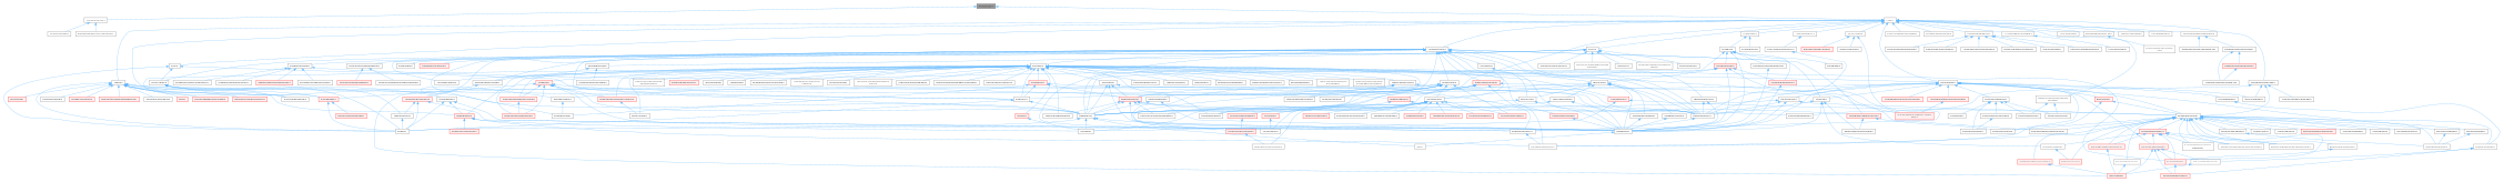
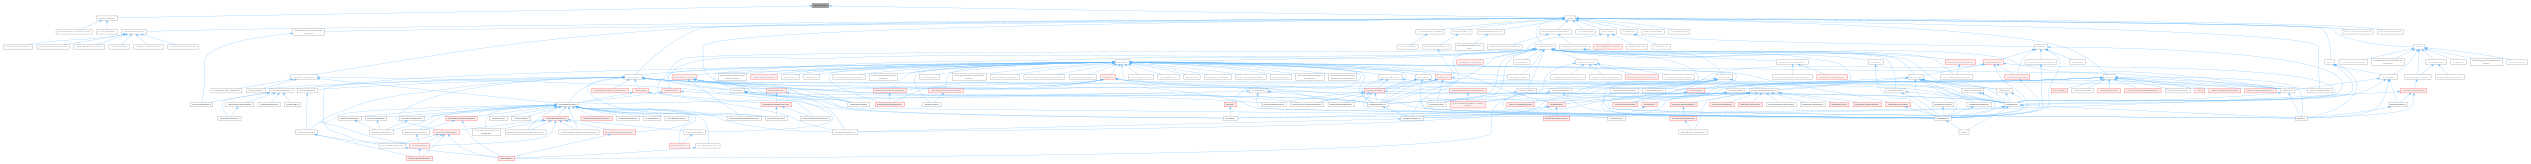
  digraph {
    fontname="Comic Neue"
    node [color=grey40 fillcolor=white fontname="Comic Neue" fontsize=10 shape=box style=filled]
    edge [color=steelblue1 dir=back fontname="Comic Neue" fontsize=10 labelfontname=Helvetica labelfontsize=10 style=solid]
    n1 [color=gray40 fillcolor=grey60 fontcolor=black height=0.2 label="MpscQueue.h" width=0.4]
    n2 [height=0.2 label="SoundGenerator.h" width=0.4]
    n3 [height=0.2 label="Ticker.h" width=0.4]
    n4 [height=0.2 label="PixelStreamingAudioComponent.h" width=0.4]
    n5 [height=0.2 label="SoundGenerator.h" width=0.4]
    n6 [height=0.2 label="AssetEditorSubsystem.h" width=0.4]
    n7 [height=0.2 label="Async.h" width=0.4]
    n8 [height=0.2 label="AsyncLoadingFlushContext.h" width=0.4]
    n9 [height=0.2 label="BackgroundableTicker.h" width=0.4]
    n10 [height=0.2 label="CommonButtonBase.h" width=0.4]
    n11 [height=0.2 label="CommonUIActionRouterBase.h" width=0.4]
    n12 [height=0.2 label="Core.h" width=0.4]
    n13 [height=0.2 label="CoreSharedPCH.h" width=0.4]
    n14 [height=0.2 label="CurveSequence.h" width=0.4]
    n15 [height=0.2 label="TabManager.h" width=0.4]
    n16 [height=0.2 label="Engine.h" width=0.4]
    n17 [height=0.2 label="MallocLeakReporter.h" width=0.4]
    n18 [height=0.2 label="HLODRuntimeSubsystem.h" width=0.4]
    n19 [height=0.2 label="IoDispatcherFilesystemStats.h" width=0.4]
    n20 [height=0.2 label="ODSCManager.h" width=0.4]
    n21 [height=0.2 label="PropertyPermissionList.h" width=0.4]
    n22 [height=0.2 label="SLinkedBox.h" width=0.4]
    n23 [height=0.2 label="Text3DComponent.h" width=0.4]
    n24 [height=0.2 label="UIActionBinding.h" width=0.4]
    n25 [height=0.2 label="VisualLogger.h" width=0.4]
    n26 [height=0.2 label="WaveformAudioSamplesData\lProvider.h" width=0.4]
    n27 [height=0.2 label="AssetEditorToolkit.h" width=0.4]
    n28 [height=0.2 label="GameModeInfoCustomizer.h" width=0.4]
-   n29 [height=0.2 label="MiniCurveEditor.h" width=0.4]
+   n29 [height=0.2 label="SGraphNodeK.h" width=0.4]
    n30 [height=0.2 label="SubTrackEditorBase.h" width=0.4]
    n31 [height=0.2 label="AssetDataTagMapSerialization\lDetails.h" width=0.4]
    n32 [height=0.2 label="CoreUObject.h" width=0.4]
    n33 [height=0.2 label="CoroParallelFor.h" width=0.4]
    n34 [height=0.2 label="DynamicMeshSculptTool.h" width=0.4]
    n35 [height=0.2 label="IPlatformFileManagedStorage\lWrapper.h" width=0.4]
    n36 [height=0.2 label="RemoteExecutor.h" width=0.4]
    n37 [height=0.2 label="RemoteObjectTransfer.h" width=0.4]
    n38 [height=0.2 label="UtilsAsync.h" width=0.4]
    n39 [height=0.2 label="CommonBoundActionBar.h" width=0.4]
    n40 [height=0.2 label="CommonBoundActionButton.h" width=0.4]
    n41 [height=0.2 label="CommonButtonGroupBase.h" width=0.4]
    n42 [height=0.2 label="CommonRotator.h" width=0.4]
    n43 [height=0.2 label="CommonUIEditorSettings.h" width=0.4]
    n44 [height=0.2 label="SCommonButtonTableRow.h" width=0.4]
    n45 [height=0.2 label="Engine.h" width=0.4]
    n46 [height=0.2 label="SlateBasics.h" width=0.4]
    n47 [height=0.2 label="CoreUObjectSharedPCH.h" width=0.4]
    n48 [height=0.2 label="SlateCore.h" width=0.4]
    n49 [height=0.2 label="SlateSharedPCH.h" width=0.4]
    n50 [color=red fillcolor="#FFF0F0" height=0.2 label="AssetEditorViewportLayout.h" width=0.4]
    n51 [color=red fillcolor="#FFF0F0" height=0.2 label="EditorViewportClient.h" width=0.4]
    n52 [height=0.2 label="SCommonAnimatedSwitcher.h" width=0.4]
    n53 [height=0.2 label="SDesignSurface.h" width=0.4]
    n54 [height=0.2 label="SDesignerView.h" width=0.4]
    n55 [height=0.2 label="SDockTab.h" width=0.4]
    n56 [height=0.2 label="SErrorHint.h" width=0.4]
    n57 [height=0.2 label="SErrorText.h" width=0.4]
-   n58 [height=0.2 label="SGraphNode.h" width=0.4]
+   n58 [height=0.2 label="PropertyEditorPermission.h" width=0.4]
    n59 [height=0.2 label="SGraphPanel.h" width=0.4]
    n60 [height=0.2 label="SExpandableArea.h" width=0.4]
    n61 [height=0.2 label="SNodePanel.h" width=0.4]
    n62 [height=0.2 label="SSpinningImage.h" width=0.4]
    n63 [height=0.2 label="STabDrawer.h" width=0.4]
    n64 [height=0.2 label="SThrobber.h" width=0.4]
    n65 [height=0.2 label="SViewportToolBar.h" width=0.4]
    n66 [height=0.2 label="SWindow.h" width=0.4]
    n67 [height=0.2 label="SWindowTitleBar.h" width=0.4]
    n68 [color=red fillcolor="#FFF0F0" height=0.2 label="TrackEditorThumbnail.h" width=0.4]
    n69 [height=0.2 label="BaseAssetToolkit.h" width=0.4]
    n70 [color=red fillcolor="#FFF0F0" height=0.2 label="WorkflowTabManager.h" width=0.4]
    n71 [height=0.2 label="SlateExtras.h" width=0.4]
    n72 [height=0.2 label="ApplicationMode.h" width=0.4]
    n73 [height=0.2 label="AudioAnalyzerRack.h" width=0.4]
    n74 [color=red fillcolor="#FFF0F0" height=0.2 label="BaseToolkit.h" width=0.4]
    n75 [color=red fillcolor="#FFF0F0" height=0.2 label="GlobalEditorCommonCommands.h" width=0.4]
    n76 [height=0.2 label="LayoutExtender.h" width=0.4]
    n77 [height=0.2 label="LayoutService.h" width=0.4]
    n78 [color=red fillcolor="#FFF0F0" height=0.2 label="UnrealEdViewportToolbarContext.h" width=0.4]
    n79 [height=0.2 label="EngineSharedPCH.h" width=0.4]
    n80 [color=red fillcolor="#FFF0F0" height=0.2 label="EditorEngine.h" width=0.4]
    n81 [color=red fillcolor="#FFF0F0" height=0.2 label="GameEngine.h" width=0.4]
    n82 [height=0.2 label="AudioDebugDraw.h" width=0.4]
    n83 [color=red fillcolor="#FFF0F0" height=0.2 label="ChangeTransactor.h" width=0.4]
    n84 [color=red fillcolor="#FFF0F0" height=0.2 label="LevelSequenceBindingReference.h" width=0.4]
    n85 [height=0.2 label="MediaIOAudioDebug.h" width=0.4]
    n86 [color=red fillcolor="#FFF0F0" height=0.2 label="Base.h" width=0.4]
    n87 [color=red fillcolor="#FFF0F0" height=0.2 label="SceneViewExtensionContext.h" width=0.4]
    n88 [color=red fillcolor="#FFF0F0" height=0.2 label="StaticMeshSceneProxyDesc.h" width=0.4]
    n89 [height=0.2 label="UnrealEngine.h" width=0.4]
    n90 [color=red fillcolor="#FFF0F0" height=0.2 label="VoiceConfig.h" width=0.4]
    n91 [height=0.2 label="HLODSubsystem.h" width=0.4]
    n92 [height=0.2 label="IoDispatcherFilesystemStats.cpp" width=0.4]
    n93 [height=0.2 label="PlatformIoDispatcherStats.h" width=0.4]
    n94 [height=0.2 label="PropertyEditorPermission\lList.h" width=0.4]
    n95 [height=0.2 label="MultiBox.h" width=0.4]
    n96 [height=0.2 label="SLinkedBox.cpp" width=0.4]
    n97 [height=0.2 label="AbilitySystemLog.h" width=0.4]
    n98 [color=red fillcolor="#FFF0F0" height=0.2 label="EnvQueryDebugHelpers.h" width=0.4]
    n99 [height=0.2 label="AudioOscilloscope.h" width=0.4]
    n100 [height=0.2 label="AudioVectorscope.h" width=0.4]
    n101 [height=0.2 label="AnimationEditorViewportClient.h" width=0.4]
    n102 [height=0.2 label="AudioEditorModule.h" width=0.4]
    n103 [color=red fillcolor="#FFF0F0" height=0.2 label="BlueprintEditor.h" width=0.4]
    n104 [height=0.2 label="BlueprintEditorModule.h" width=0.4]
    n105 [height=0.2 label="BlueprintEditorSharedTab\lFactories.h" width=0.4]
    n106 [height=0.2 label="FindInGraph.h" width=0.4]
    n107 [height=0.2 label="FractureEditor.h" width=0.4]
    n108 [height=0.2 label="ISoundClassEditor.h" width=0.4]
    n109 [height=0.2 label="ISoundCueEditor.h" width=0.4]
    n110 [height=0.2 label="ISoundSubmixEditor.h" width=0.4]
    n111 [color=red fillcolor="#FFF0F0" height=0.2 label="PersonaModule.h" width=0.4]
    n112 [height=0.2 label="RigVMCompilerResultsTabSummoner.h" width=0.4]
    n113 [height=0.2 label="RigVMEditorModule.h" width=0.4]
    n114 [height=0.2 label="RigVMFindReferencesTabSummoner.h" width=0.4]
    n115 [color=red fillcolor="#FFF0F0" height=0.2 label="SequencerEditorViewModel.h" width=0.4]
    n116 [height=0.2 label="SimpleAssetEditor.h" width=0.4]
    n117 [height=0.2 label="UAssetEditor.h" width=0.4]
    n118 [height=0.2 label="UMGEditorModule.h" width=0.4]
    n119 [height=0.2 label="UnrealEdSharedPCH.h" width=0.4]
    n120 [color=red fillcolor="#FFF0F0" height=0.2 label="WorkflowCentricApplication.h" width=0.4]
    n121 [color=red fillcolor="#FFF0F0" height=0.2 label="WorkflowTabFactory.h" width=0.4]
    n122 [color=red fillcolor="#FFF0F0" height=0.2 label="WorkflowUObjectDocuments.h" width=0.4]
    n123 [color=red fillcolor="#FFF0F0" height=0.2 label="BlueprintEditorModes.h" width=0.4]
    n124 [color=red fillcolor="#FFF0F0" height=0.2 label="RigVMEditor.h" width=0.4]
    n125 [height=0.2 label="SPersonaToolBox.h" width=0.4]
    n126 [height=0.2 label="RigVMNewEditorMode.h" width=0.4]
    n127 [height=0.2 label="EngineMinimal.h" width=0.4]
    n128 [height=0.2 label="UObjectMigrationContext.h" width=0.4]
    n129 [color=red fillcolor="#FFF0F0" height=0.2 label="CollisionQueryParams.h" width=0.4]
    n130 [height=0.2 label="Slate.h" width=0.4]
    n131 [height=0.2 label="UnrealEd.h" width=0.4]
-   n132 [height=0.2 label="EditorViewportTabContent.h" width=0.4]
+   n132 [height=0.2 label="SSkinWeightProfileImport.h" width=0.4]
    n133 [color=red fillcolor="#FFF0F0" height=0.2 label="SEditorViewport.h" width=0.4]
    n134 [height=0.2 label="SSkeletonWidget.h" width=0.4]
    n135 [height=0.2 label="CommonActivatableWidgetContainer.h" width=0.4]
    n136 [color=red fillcolor="#FFF0F0" height=0.2 label="CommonAnimatedSwitcher.h" width=0.4]
    n137 [height=0.2 label="SPopUpErrorText.h" width=0.4]
    n138 [height=0.2 label="SSuggestionTextBox.h" width=0.4]
    n139 [height=0.2 label="STextEntryPopup.h" width=0.4]
    n140 [height=0.2 label="DataflowGraphEditor.h" width=0.4]
    n141 [height=0.2 label="DataflowSCommentNode.h" width=0.4]
    n142 [color=red fillcolor="#FFF0F0" height=0.2 label="DataflowSNode.h" width=0.4]
    n143 [color=red fillcolor="#FFF0F0" height=0.2 label="DataflowSNodeFactories.h" width=0.4]
    n144 [color=red fillcolor="#FFF0F0" height=0.2 label="SGraphNodeDefault.h" width=0.4]
    n145 [color=red fillcolor="#FFF0F0" height=0.2 label="SGraphNodeK2Base.h" width=0.4]
    n146 [color=red fillcolor="#FFF0F0" height=0.2 label="SGraphNodeResizable.h" width=0.4]
    n147 [color=red fillcolor="#FFF0F0" height=0.2 label="SGraphPin.h" width=0.4]
    n148 [color=red fillcolor="#FFF0F0" height=0.2 label="SRigVMGraphNode.h" width=0.4]
    n149 [height=0.2 label="SoundSubmixGraphNode.h" width=0.4]
    n150 [color=red fillcolor="#FFF0F0" height=0.2 label="SGraphNodeComment.h" width=0.4]
    n151 [height=0.2 label="KismetNodeInfoContext.h" width=0.4]
    n152 [height=0.2 label="SCommentBubble.h" width=0.4]
    n153 [color=red fillcolor="#FFF0F0" height=0.2 label="SCommonEditorViewportToolbar\lBase.h" width=0.4]
    n154 [color=red fillcolor="#FFF0F0" height=0.2 label="SEditorViewportToolBarMenu.h" width=0.4]
    n155 [height=0.2 label="STransformViewportToolbar.h" width=0.4]
    n156 [height=0.2 label="SViewportToolBarComboMenu.h" width=0.4]
    n157 [height=0.2 label="SViewportToolBarIconMenu.h" width=0.4]
    n158 [height=0.2 label="AnimationEditorUtils.h" width=0.4]
    n159 [color=red fillcolor="#FFF0F0" height=0.2 label="Dialogs.h" width=0.4]
    n160 [height=0.2 label="DlgPickAssetPath.h" width=0.4]
    n161 [height=0.2 label="DlgPickPath.h" width=0.4]
    n162 [height=0.2 label="FeedbackContextEditor.h" width=0.4]
    n163 [height=0.2 label="IPIEPreviewDeviceModule.h" width=0.4]
    n164 [color=red fillcolor="#FFF0F0" height=0.2 label="IPixelStreaming2InputHandler.h" width=0.4]
    n165 [height=0.2 label="InputHandler.h" width=0.4]
    n166 [color=red fillcolor="#FFF0F0" height=0.2 label="IPixelStreamingInputHandler.h" width=0.4]
    n167 [color=red fillcolor="#FFF0F0" height=0.2 label="IPixelStreamingStreamer.h" width=0.4]
    n168 [height=0.2 label="IWidgetReflector.h" width=0.4]
    n169 [height=0.2 label="MenuStack.h" width=0.4]
    n170 [color=red fillcolor="#FFF0F0" height=0.2 label="SlateApplication.h" width=0.4]
    n171 [height=0.2 label="SRigVMBulkEditDialog.h" width=0.4]
    n172 [color=red fillcolor="#FFF0F0" height=0.2 label="NotificationManager.h" width=0.4]
    n173 [height=0.2 label="PixelStreamingVideoInput\lBackBuffer.h" width=0.4]
    n174 [height=0.2 label="PixelStreamingVideoInput\lBackBufferComposited.h" width=0.4]
    n175 [height=0.2 label="PixelStreamingVideoInput\lRenderTarget.h" width=0.4]
    n176 [color=red fillcolor="#FFF0F0" height=0.2 label="PropertyEditorModule.h" width=0.4]
    n177 [height=0.2 label="SBlueprintDiff.h" width=0.4]
    n178 [height=0.2 label="SDetailsDiff.h" width=0.4]
    n179 [height=0.2 label="SFilterExpressionHelpDialog.h" width=0.4]
    n180 [height=0.2 label="SSkinWeightProfileImport\lOptions.h" width=0.4]
    n181 [color=red fillcolor="#FFF0F0" height=0.2 label="SViewport.h" width=0.4]
    n182 [height=0.2 label="SVirtualWindow.h" width=0.4]
    n183 [height=0.2 label="SWorldPartitionBuildNavigation\lDialog.h" width=0.4]
    n184 [height=0.2 label="SlateWindowHelper.h" width=0.4]
    n185 [color=red fillcolor="#FFF0F0" height=0.2 label="UnrealEdMisc.h" width=0.4]
    n186 [height=0.2 label="VideoProducerBackBuffer.h" width=0.4]
    n187 [height=0.2 label="VideoProducerBackBufferComposited.h" width=0.4]
    n188 [height=0.2 label="VideoProducerViewport.h" width=0.4]
    n189 [color=red fillcolor="#FFF0F0" height=0.2 label="WidgetPath.h" width=0.4]
    n190 [color=red fillcolor="#FFF0F0" height=0.2 label="BookMarkTypeActions.h" width=0.4]
    n191 [color=red fillcolor="#FFF0F0" height=0.2 label="DisplayClusterObjectRef.h" width=0.4]
    n192 [height=0.2 label="AudioMeter.h" width=0.4]
    n193 [height=0.2 label="AudioSpectrogram.h" width=0.4]
    n194 [height=0.2 label="AudioSpectrumAnalyzer.h" width=0.4]
    n195 [color=red fillcolor="#FFF0F0" height=0.2 label="PlatformIoDispatcherBase.h" width=0.4]
    n196 [height=0.2 label="PlatformIoDispatcherStats.cpp" width=0.4]
    n197 [color=red fillcolor="#FFF0F0" height=0.2 label="MultiBoxBuilder.h" width=0.4]
    n198 [color=red fillcolor="#FFF0F0" height=0.2 label="SToolBarButtonBlock.h" width=0.4]
    n199 [height=0.2 label="SToolBarComboButtonBlock.h" width=0.4]
    n200 [height=0.2 label="BackBuffer.h" width=0.4]
    n1 -> n2
    n1 -> n3
    n2 -> n4
    n2 -> n5
    n3 -> n6
    n3 -> n7
    n3 -> n8
    n3 -> n9
    n3 -> n10
    n3 -> n11
    n3 -> n12
    n3 -> n13
    n3 -> n14
    n3 -> n15
    n3 -> n16
    n3 -> n17
    n3 -> n18
    n3 -> n19
    n3 -> n20
    n3 -> n21
    n3 -> n22
    n3 -> n23
    n3 -> n24
    n3 -> n25
    n3 -> n26
    n6 -> n27
    n6 -> n28
    n6 -> n29
    n6 -> n30
    n7 -> n31
    n7 -> n32
    n7 -> n33
    n7 -> n34
    n7 -> n35
    n7 -> n36
    n7 -> n37
    n7 -> n38
    n10 -> n39
    n10 -> n40
    n10 -> n41
    n10 -> n42
    n10 -> n43
    n10 -> n44
    n12 -> n32
    n12 -> n45
    n12 -> n46
    n13 -> n47
    n14 -> n48
    n14 -> n49
    n14 -> n50
    n14 -> n51
    n14 -> n52
    n14 -> n53
    n14 -> n54
    n14 -> n55
    n14 -> n56
    n14 -> n57
    n14 -> n58
    n14 -> n59
    n14 -> n60
    n14 -> n61
    n14 -> n62
    n14 -> n63
    n14 -> n64
    n14 -> n65
    n14 -> n66
    n14 -> n67
    n14 -> n68
    n15 -> n27
    n15 -> n29
    n15 -> n46
    n15 -> n49
    n15 -> n55
    n15 -> n69
    n15 -> n70
    n15 -> n71
    n15 -> n72
    n15 -> n73
    n15 -> n74
    n15 -> n75
    n15 -> n76
    n15 -> n77
    n15 -> n78
    n16 -> n17
    n16 -> n45
    n16 -> n79
    n16 -> n80
    n16 -> n81
    n16 -> n82
    n16 -> n83
    n16 -> n84
    n16 -> n85
    n16 -> n86
    n16 -> n87
    n16 -> n88
    n16 -> n89
    n16 -> n90
    n18 -> n91
    n19 -> n92
    n19 -> n93
    n21 -> n94
    n22 -> n95
    n22 -> n96
    n25 -> n79
    n25 -> n97
    n25 -> n98
    n26 -> n99
-   n26 -> n100
    n27 -> n69
    n27 -> n101
    n27 -> n102
    n27 -> n103
    n27 -> n104
    n27 -> n105
    n27 -> n106
    n27 -> n107
    n27 -> n108
    n27 -> n109
    n27 -> n110
    n27 -> n111
    n27 -> n112
    n27 -> n113
    n27 -> n114
    n27 -> n115
    n27 -> n116
    n27 -> n117
    n27 -> n118
    n27 -> n119
    n27 -> n120
    n27 -> n121
    n27 -> n122
    n32 -> n45
    n32 -> n46
    n32 -> n48
    n32 -> n127
    n36 -> n37
    n36 -> n128
    n37 -> n129
    n46 -> n45
    n46 -> n71
    n46 -> n130
    n46 -> n131
    n47 -> n49
    n48 -> n45
    n48 -> n46
    n49 -> n79
    n50 -> n69
    n50 -> n132
    n51 -> n101
    n51 -> n119
    n51 -> n131
    n51 -> n133
    n51 -> n134
    n52 -> n135
    n52 -> n136
    n53 -> n54
    n55 -> n49
    n55 -> n71
    n55 -> n125
    n55 -> n132
    n56 -> n46
    n56 -> n71
    n57 -> n46
    n57 -> n49
    n57 -> n56
    n57 -> n58
    n57 -> n71
    n57 -> n137
    n57 -> n138
    n57 -> n139
    n58 -> n59
    n58 -> n140
    n58 -> n141
    n58 -> n142
    n58 -> n143
    n58 -> n144
    n58 -> n145
    n58 -> n146
    n58 -> n147
    n58 -> n148
    n58 -> n149
    n60 -> n49
    n60 -> n71
    n61 -> n53
    n61 -> n58
    n61 -> n59
    n61 -> n124
    n61 -> n145
    n61 -> n150
    n61 -> n151
    n61 -> n152
    n62 -> n46
    n62 -> n71
    n64 -> n71
    n65 -> n153
    n65 -> n154
    n65 -> n155
    n65 -> n156
    n65 -> n157
    n66 -> n15
    n66 -> n48
    n66 -> n49
    n66 -> n67
    n66 -> n80
    n66 -> n81
    n66 -> n103
    n66 -> n134
    n66 -> n158
    n66 -> n159
    n66 -> n160
    n66 -> n161
    n66 -> n162
    n66 -> n163
    n66 -> n164
    n66 -> n165
    n66 -> n166
    n66 -> n167
    n66 -> n168
    n66 -> n169
    n66 -> n170
    n66 -> n171
    n66 -> n172
    n66 -> n173
    n66 -> n174
    n66 -> n175
    n66 -> n176
    n66 -> n177
    n66 -> n178
    n66 -> n179
    n66 -> n180
    n66 -> n181
    n66 -> n182
    n66 -> n183
    n66 -> n184
    n66 -> n185
    n66 -> n186
    n66 -> n187
    n66 -> n188
    n66 -> n189
    n70 -> n103
    n70 -> n123
    n70 -> n124
    n70 -> n126
    n71 -> n130
    n72 -> n123
    n72 -> n126
    n73 -> n99
    n73 -> n100
    n73 -> n192
    n73 -> n193
    n73 -> n194
    n74 -> n27
    n74 -> n119
    n76 -> n72
    n77 -> n27
    n77 -> n46
    n77 -> n49
    n77 -> n71
    n78 -> n153
    n79 -> n119
    n80 -> n119
    n80 -> n131
    n80 -> n190
    n81 -> n45
    n81 -> n191
    n89 -> n45
    n89 -> n79
    n89 -> n80
    n93 -> n195
    n93 -> n196
    n95 -> n46
    n95 -> n71
    n95 -> n197
    n95 -> n198
    n95 -> n199
    n95 -> n200
    n103 -> n123
    n104 -> n103
    n108 -> n102
    n109 -> n102
    n110 -> n102
    n113 -> n124
+   n120 -> n104
    n120 -> n124
    n121 -> n70
    n121 -> n103
    n121 -> n105
    n121 -> n112
    n121 -> n114
    n121 -> n122
    n121 -> n125
    n122 -> n124
    n125 -> n111
    n126 -> n124
    n127 -> n45
    n129 -> n45
    n129 -> n79
    n129 -> n127
    n133 -> n50
    n133 -> n134
    n137 -> n46
    n137 -> n71
    n138 -> n71
    n139 -> n71
    n146 -> n150
    n147 -> n59
    n150 -> n141
    n159 -> n131
    n164 -> n165
    n166 -> n167
    n169 -> n46
    n169 -> n49
    n169 -> n71
    n169 -> n170
    n170 -> n11
    n170 -> n30
    n170 -> n46
    n170 -> n49
    n170 -> n71
    n170 -> n171
    n172 -> n71
    n181 -> n46
    n181 -> n71
    n181 -> n81
    n181 -> n133
    n181 -> n164
    n181 -> n166
    n181 -> n167
    n184 -> n48
    n184 -> n49
    n184 -> n170
    n185 -> n27
    n185 -> n131
    n189 -> n48
    n189 -> n49
    n189 -> n54
    n189 -> n170
    n194 -> n193
    n195 -> n196
    n197 -> n46
    n197 -> n57
    n197 -> n71
    n197 -> n153
    n197 -> n198
    n198 -> n71
    n199 -> n71
  }
